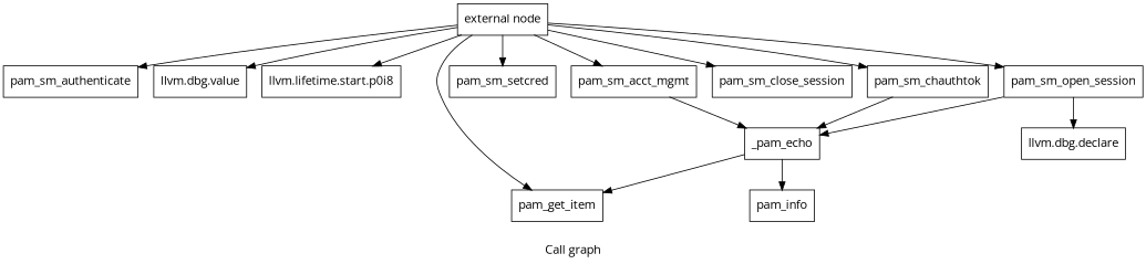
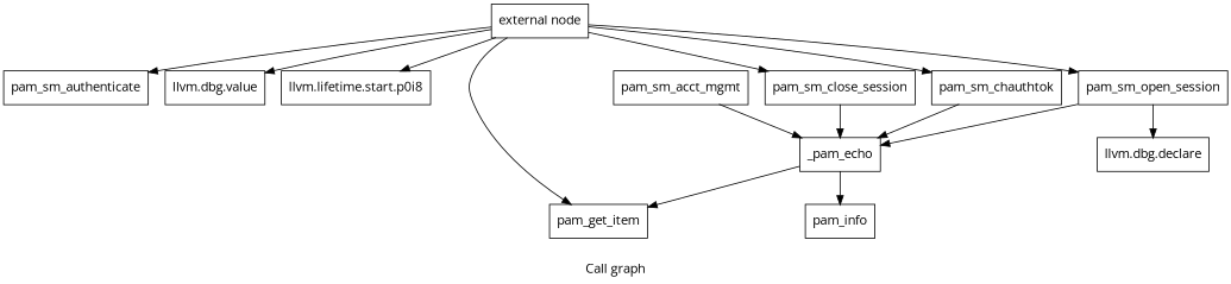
  digraph {
    fontname="Open Sans"
    label="Call graph"
    node [fontname="Open Sans" shape=record]
    edge [fontname="Open Sans"]
    n1 [label="{external node}"]
    n2 [label="{pam_sm_authenticate}"]
    n3 [label="{llvm.dbg.value}"]
    n4 [label="{llvm.lifetime.start.p0i8}"]
    n5 [label="{pam_get_item}"]
-   n6 [label="{pam_sm_setcred}"]
    n7 [label="{pam_sm_acct_mgmt}"]
    n8 [label="{pam_sm_open_session}"]
    n9 [label="{pam_sm_close_session}"]
    n10 [label="{pam_sm_chauthtok}"]
    n11 [label="{llvm.dbg.declare}"]
    n12 [label="{pam_info}"]
    n13 [label="{_pam_echo}"]
    n1 -> n2
    n1 -> n3
    n1 -> n4
    n1 -> n5
-   n1 -> n6
-   n1 -> n7
    n1 -> n8
    n1 -> n9
    n1 -> n10
    n7 -> n13
    n8 -> n11
    n8 -> n13
+   n9 -> n13
    n10 -> n13
    n13 -> n5
    n13 -> n12
  }
